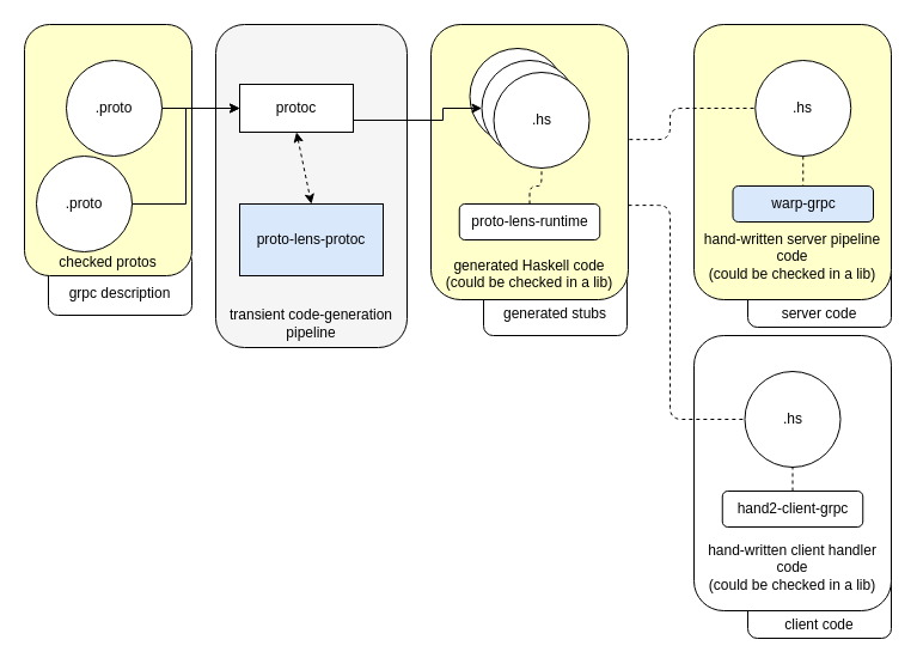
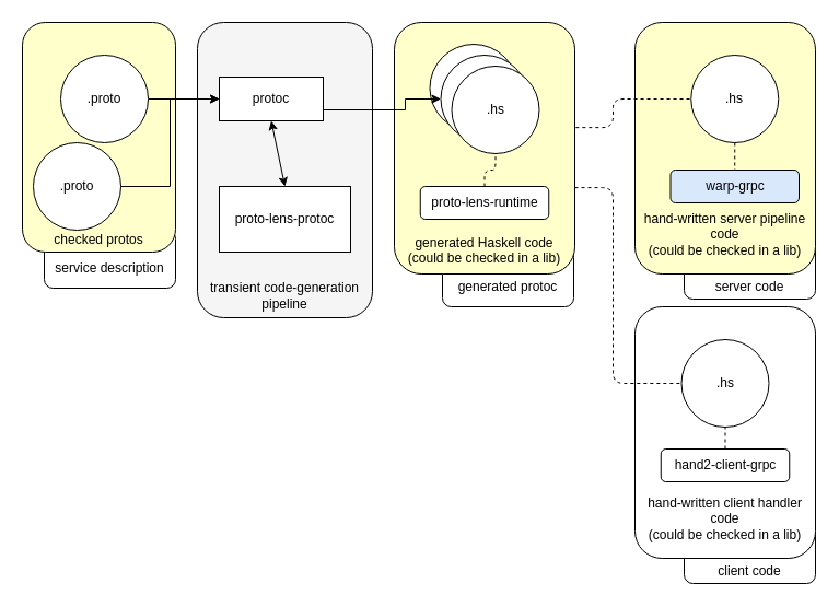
  <mxCell id="0" />
  <mxCell id="1" parent="0" />
  <mxCell id="2" value="&lt;div&gt;&lt;br&gt;&lt;/div&gt;&lt;div&gt;&lt;br&gt;&lt;/div&gt;&lt;div&gt;server code&lt;/div&gt;" style="rounded=1;whiteSpace=wrap;html=1;fillColor=#FFFFFF;" vertex="1" parent="1"><mxGeometry x="625" y="220" width="120" height="53" as="geometry" /></mxCell>
  <mxCell id="3" value="&lt;div&gt;&lt;br&gt;&lt;/div&gt;&lt;div&gt;&lt;br&gt;&lt;/div&gt;&lt;div&gt;client code&lt;/div&gt;" style="rounded=1;whiteSpace=wrap;html=1;fillColor=#FFFFFF;" vertex="1" parent="1"><mxGeometry x="625" y="480" width="120" height="53" as="geometry" /></mxCell>
  <mxCell id="4" value="&lt;div&gt;&lt;br&gt;&lt;/div&gt;&lt;div&gt;&lt;br&gt;&lt;/div&gt;&lt;div&gt;&lt;br&gt;&lt;/div&gt;&lt;div&gt;&lt;br&gt;&lt;/div&gt;&lt;div&gt;&lt;br&gt;&lt;/div&gt;&lt;div&gt;&lt;br&gt;&lt;/div&gt;&lt;div&gt;&lt;br&gt;&lt;/div&gt;&lt;div&gt;&lt;br&gt;&lt;/div&gt;&lt;div&gt;&lt;br&gt;&lt;/div&gt;&lt;div&gt;&lt;br&gt;&lt;/div&gt;&lt;div&gt;&lt;br&gt;&lt;/div&gt;&lt;div&gt;hand-written client handler code&lt;br&gt;&lt;/div&gt;&lt;div&gt;(could be checked in a lib)&lt;/div&gt;" style="rounded=1;whiteSpace=wrap;html=1;fillColor=#ffffff;" vertex="1" parent="1"><mxGeometry x="580" y="280" width="165" height="230" as="geometry" /></mxCell>
  <mxCell id="5" value="&lt;div&gt;&lt;br&gt;&lt;/div&gt;&lt;div&gt;&lt;br&gt;&lt;/div&gt;&lt;div&gt;&lt;br&gt;&lt;/div&gt;&lt;div&gt;&lt;br&gt;&lt;/div&gt;&lt;div&gt;&lt;br&gt;&lt;/div&gt;&lt;div&gt;&lt;br&gt;&lt;/div&gt;&lt;div&gt;&lt;br&gt;&lt;/div&gt;&lt;div&gt;&lt;br&gt;&lt;/div&gt;&lt;div&gt;&lt;br&gt;&lt;/div&gt;&lt;div&gt;&lt;br&gt;&lt;/div&gt;&lt;div&gt;&lt;br&gt;&lt;/div&gt;&lt;div&gt;hand-written server pipeline code&lt;br&gt;&lt;/div&gt;&lt;div&gt;(could be checked in a lib)&lt;/div&gt;" style="rounded=1;whiteSpace=wrap;html=1;fillColor=#FFFFCC;" vertex="1" parent="1"><mxGeometry x="580" y="20" width="165" height="230" as="geometry" /></mxCell>
- <mxCell id="6" value="&lt;br&gt;&lt;div&gt;grpc description&lt;br&gt;&lt;/div&gt;" style="rounded=1;whiteSpace=wrap;html=1;fillColor=#FFFFFF;" vertex="1" parent="1"><mxGeometry x="40" y="210" width="120" height="53" as="geometry" /></mxCell>
- <mxCell id="7" value="&lt;div&gt;&lt;br&gt;&lt;/div&gt;&lt;div&gt;generated stubs&lt;/div&gt;" style="rounded=1;whiteSpace=wrap;html=1;fillColor=#FFFFFF;" vertex="1" parent="1"><mxGeometry x="404" y="227" width="120" height="53" as="geometry" /></mxCell>
+ <mxCell id="6" value="&lt;br&gt;&lt;div&gt;service description&lt;br&gt;&lt;/div&gt;" style="rounded=1;whiteSpace=wrap;html=1;fillColor=#FFFFFF;" vertex="1" parent="1"><mxGeometry x="40" y="210" width="120" height="53" as="geometry" /></mxCell>
+ <mxCell id="7" value="&lt;div&gt;&lt;br&gt;&lt;/div&gt;&lt;div&gt;generated protoc&lt;/div&gt;" style="rounded=1;whiteSpace=wrap;html=1;fillColor=#FFFFFF;" vertex="1" parent="1"><mxGeometry x="404" y="227" width="120" height="53" as="geometry" /></mxCell>
  <mxCell id="8" value="&lt;div&gt;&lt;br&gt;&lt;/div&gt;&lt;div&gt;&lt;br&gt;&lt;/div&gt;&lt;div&gt;&lt;br&gt;&lt;/div&gt;&lt;div&gt;&lt;br&gt;&lt;/div&gt;&lt;div&gt;&lt;br&gt;&lt;/div&gt;&lt;div&gt;&lt;br&gt;&lt;/div&gt;&lt;div&gt;&lt;br&gt;&lt;/div&gt;&lt;div&gt;&lt;br&gt;&lt;/div&gt;&lt;div&gt;&lt;br&gt;&lt;/div&gt;&lt;div&gt;&lt;br&gt;&lt;/div&gt;&lt;div&gt;&lt;br&gt;&lt;/div&gt;&lt;div&gt;&lt;br&gt;&lt;/div&gt;&lt;div&gt;&lt;br&gt;&lt;/div&gt;&lt;div&gt;checked protos&lt;br&gt;&lt;/div&gt;" style="rounded=1;whiteSpace=wrap;html=1;fillColor=#FFFFCC;" vertex="1" parent="1"><mxGeometry x="20" y="20" width="140" height="210" as="geometry" /></mxCell>
  <mxCell id="9" value="&lt;div&gt;&lt;br&gt;&lt;/div&gt;&lt;div&gt;&lt;br&gt;&lt;/div&gt;&lt;div&gt;&lt;br&gt;&lt;/div&gt;&lt;div&gt;&lt;br&gt;&lt;/div&gt;&lt;div&gt;&lt;br&gt;&lt;/div&gt;&lt;div&gt;&lt;br&gt;&lt;/div&gt;&lt;div&gt;&lt;br&gt;&lt;/div&gt;&lt;div&gt;&lt;br&gt;&lt;/div&gt;&lt;div&gt;&lt;br&gt;&lt;/div&gt;&lt;div&gt;&lt;br&gt;&lt;/div&gt;&lt;div&gt;&lt;br&gt;&lt;/div&gt;&lt;div&gt;&lt;br&gt;&lt;/div&gt;&lt;div&gt;&lt;br&gt;&lt;/div&gt;&lt;div&gt;&lt;br&gt;&lt;/div&gt;&lt;div&gt;&lt;br&gt;&lt;/div&gt;&lt;div&gt;&lt;br&gt;&lt;/div&gt;&lt;div align=&quot;center&quot;&gt;transient code-generation pipeline&lt;br&gt;&lt;/div&gt;" style="rounded=1;whiteSpace=wrap;html=1;fillColor=#f5f5f5;" vertex="1" parent="1"><mxGeometry x="180" y="20" width="160" height="270" as="geometry" /></mxCell>
  <mxCell id="10" value="&lt;div&gt;&lt;br&gt;&lt;/div&gt;&lt;div&gt;&lt;br&gt;&lt;/div&gt;&lt;div&gt;&lt;br&gt;&lt;/div&gt;&lt;div&gt;&lt;br&gt;&lt;/div&gt;&lt;div&gt;&lt;br&gt;&lt;/div&gt;&lt;div&gt;&lt;br&gt;&lt;/div&gt;&lt;div&gt;&lt;br&gt;&lt;/div&gt;&lt;div&gt;&lt;br&gt;&lt;/div&gt;&lt;div&gt;&lt;br&gt;&lt;/div&gt;&lt;div&gt;&lt;br&gt;&lt;/div&gt;&lt;div&gt;&lt;br&gt;&lt;/div&gt;&lt;div&gt;&lt;br&gt;&lt;/div&gt;&lt;div&gt;&lt;br&gt;&lt;/div&gt;&lt;div&gt;generated Haskell code &lt;br&gt;&lt;/div&gt;&lt;div&gt;(could be checked in a lib)&lt;/div&gt;" style="rounded=1;whiteSpace=wrap;html=1;fillColor=#FFFFCC;" vertex="1" parent="1"><mxGeometry x="360" y="20" width="165" height="230" as="geometry" /></mxCell>
  <mxCell id="11" style="edgeStyle=orthogonalEdgeStyle;rounded=0;orthogonalLoop=1;jettySize=auto;html=1;entryX=0;entryY=0.5;entryDx=0;entryDy=0;exitX=1;exitY=0.5;exitDx=0;exitDy=0;" edge="1" parent="1" source="20" target="17"><mxGeometry relative="1" as="geometry"><mxPoint x="140" y="70" as="sourcePoint" /></mxGeometry></mxCell>
  <mxCell id="12" style="edgeStyle=orthogonalEdgeStyle;rounded=0;orthogonalLoop=1;jettySize=auto;html=1;entryX=0;entryY=0.5;entryDx=0;entryDy=0;exitX=1;exitY=0.5;exitDx=0;exitDy=0;" edge="1" parent="1" source="21" target="17"><mxGeometry relative="1" as="geometry"><mxPoint x="140" y="150" as="sourcePoint" /></mxGeometry></mxCell>
  <mxCell id="13" value=".hs" style="ellipse;whiteSpace=wrap;html=1;aspect=fixed;" vertex="1" parent="1"><mxGeometry x="392.5" y="40" width="80" height="80" as="geometry" /></mxCell>
  <mxCell id="14" value=".hs" style="ellipse;whiteSpace=wrap;html=1;aspect=fixed;" vertex="1" parent="1"><mxGeometry x="402.5" y="50" width="80" height="80" as="geometry" /></mxCell>
  <mxCell id="15" value=".hs" style="ellipse;whiteSpace=wrap;html=1;aspect=fixed;" vertex="1" parent="1"><mxGeometry x="412.5" y="60" width="80" height="80" as="geometry" /></mxCell>
  <mxCell id="16" style="edgeStyle=orthogonalEdgeStyle;rounded=0;orthogonalLoop=1;jettySize=auto;html=1;" edge="1" parent="1" source="17" target="14"><mxGeometry relative="1" as="geometry"><Array as="points"><mxPoint x="370" y="100" /><mxPoint x="370" y="90" /></Array></mxGeometry></mxCell>
  <mxCell id="17" value="protoc" style="rounded=0;whiteSpace=wrap;html=1;" vertex="1" parent="1"><mxGeometry x="200" y="70" width="95" height="40" as="geometry" /></mxCell>
- <mxCell id="18" value="proto-lens-protoc" style="rounded=0;whiteSpace=wrap;html=1;fillColor=#dae8fc;" vertex="1" parent="1"><mxGeometry x="200" y="170" width="120" height="60" as="geometry" /></mxCell>
- <mxCell id="19" value="" style="endArrow=classic;startArrow=classic;html=1;entryX=0.5;entryY=0;entryDx=0;entryDy=0;exitX=0.5;exitY=1;exitDx=0;exitDy=0;dashed=1;" edge="1" parent="1" source="17" target="18"><mxGeometry width="50" height="50" relative="1" as="geometry"><mxPoint x="270" y="130" as="sourcePoint" /><mxPoint x="320" y="80" as="targetPoint" /></mxGeometry></mxCell>
+ <mxCell id="18" value="proto-lens-protoc" style="rounded=0;whiteSpace=wrap;html=1;" vertex="1" parent="1"><mxGeometry x="200" y="170" width="120" height="60" as="geometry" /></mxCell>
+ <mxCell id="19" value="" style="endArrow=classic;startArrow=classic;html=1;entryX=0.5;entryY=0;entryDx=0;entryDy=0;exitX=0.5;exitY=1;exitDx=0;exitDy=0;" edge="1" parent="1" source="17" target="18"><mxGeometry width="50" height="50" relative="1" as="geometry"><mxPoint x="270" y="130" as="sourcePoint" /><mxPoint x="320" y="80" as="targetPoint" /></mxGeometry></mxCell>
  <mxCell id="20" value=".proto" style="ellipse;whiteSpace=wrap;html=1;aspect=fixed;" vertex="1" parent="1"><mxGeometry x="55" y="50" width="80" height="80" as="geometry" /></mxCell>
  <mxCell id="21" value=".proto" style="ellipse;whiteSpace=wrap;html=1;aspect=fixed;" vertex="1" parent="1"><mxGeometry x="30" y="130" width="80" height="80" as="geometry" /></mxCell>
  <mxCell id="22" value="proto-lens-runtime" style="rounded=1;whiteSpace=wrap;html=1;fillColor=#FFFFFF;" vertex="1" parent="1"><mxGeometry x="383.75" y="170" width="117.5" height="30" as="geometry" /></mxCell>
  <mxCell id="23" value="" style="endArrow=none;dashed=1;html=1;exitX=0.5;exitY=0;exitDx=0;exitDy=0;edgeStyle=orthogonalEdgeStyle;" edge="1" parent="1" source="22" target="15"><mxGeometry width="50" height="50" relative="1" as="geometry"><mxPoint x="420" y="210" as="sourcePoint" /><mxPoint x="470" y="160" as="targetPoint" /></mxGeometry></mxCell>
  <mxCell id="24" value="warp-grpc" style="rounded=1;whiteSpace=wrap;html=1;fillColor=#dae8fc;" vertex="1" parent="1"><mxGeometry x="612.5" y="155" width="117.5" height="30" as="geometry" /></mxCell>
  <mxCell id="25" value="hand2-client-grpc" style="rounded=1;whiteSpace=wrap;html=1;fillColor=#FFFFFF;" vertex="1" parent="1"><mxGeometry x="603.75" y="410" width="117.5" height="30" as="geometry" /></mxCell>
  <mxCell id="26" value=".hs" style="ellipse;whiteSpace=wrap;html=1;aspect=fixed;" vertex="1" parent="1"><mxGeometry x="631.25" y="50" width="80" height="80" as="geometry" /></mxCell>
  <mxCell id="27" value=".hs" style="ellipse;whiteSpace=wrap;html=1;aspect=fixed;" vertex="1" parent="1"><mxGeometry x="622.5" y="310" width="80" height="80" as="geometry" /></mxCell>
  <mxCell id="28" value="" style="endArrow=none;dashed=1;html=1;entryX=0;entryY=0.5;entryDx=0;entryDy=0;exitX=1.005;exitY=0.418;exitDx=0;exitDy=0;exitPerimeter=0;edgeStyle=orthogonalEdgeStyle;" edge="1" parent="1" source="10" target="26"><mxGeometry width="50" height="50" relative="1" as="geometry"><mxPoint x="580" y="280" as="sourcePoint" /><mxPoint x="630" y="230" as="targetPoint" /><Array as="points"><mxPoint x="560" y="116" /><mxPoint x="560" y="90" /></Array></mxGeometry></mxCell>
  <mxCell id="29" value="" style="endArrow=none;dashed=1;html=1;entryX=0;entryY=0.5;entryDx=0;entryDy=0;exitX=1;exitY=0.657;exitDx=0;exitDy=0;exitPerimeter=0;edgeStyle=orthogonalEdgeStyle;" edge="1" parent="1" source="10" target="27"><mxGeometry width="50" height="50" relative="1" as="geometry"><mxPoint x="535.825" y="126.14" as="sourcePoint" /><mxPoint x="641.25" y="100" as="targetPoint" /><Array as="points"><mxPoint x="560" y="171" /><mxPoint x="560" y="350" /></Array></mxGeometry></mxCell>
  <mxCell id="30" value="" style="endArrow=none;dashed=1;html=1;entryX=0.5;entryY=0;entryDx=0;entryDy=0;exitX=0.5;exitY=1;exitDx=0;exitDy=0;" edge="1" parent="1" source="26" target="24"><mxGeometry width="50" height="50" relative="1" as="geometry"><mxPoint x="580" y="280" as="sourcePoint" /><mxPoint x="630" y="230" as="targetPoint" /></mxGeometry></mxCell>
  <mxCell id="31" value="" style="endArrow=none;dashed=1;html=1;exitX=0.5;exitY=0;exitDx=0;exitDy=0;entryX=0.5;entryY=1;entryDx=0;entryDy=0;" edge="1" parent="1" source="25" target="27"><mxGeometry width="50" height="50" relative="1" as="geometry"><mxPoint x="580" y="280" as="sourcePoint" /><mxPoint x="630" y="230" as="targetPoint" /></mxGeometry></mxCell>
